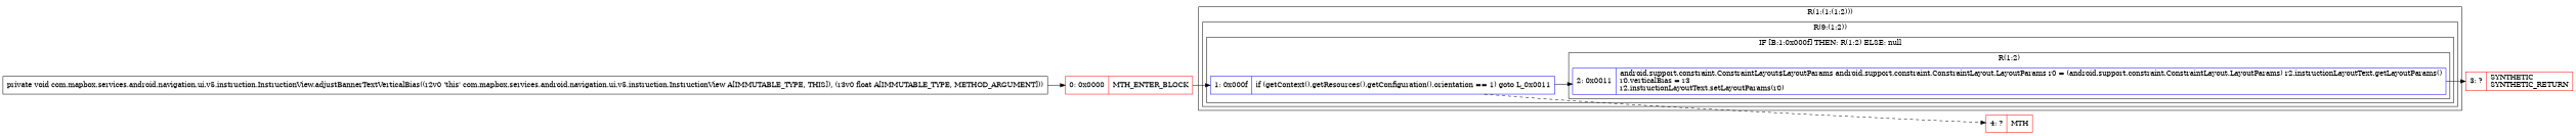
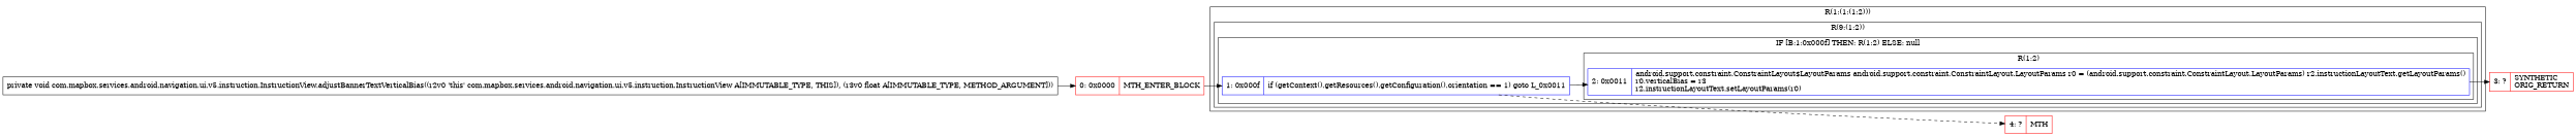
  digraph {
    rankdir=LR
    node [color=red shape=record]
    n1 [color=blue label="{2\:\ 0x0011|android.support.constraint.ConstraintLayout$LayoutParams android.support.constraint.ConstraintLayout.LayoutParams r0 = (android.support.constraint.ConstraintLayout.LayoutParams) r2.instructionLayoutText.getLayoutParams()\lr0.verticalBias = r3\lr2.instructionLayoutText.setLayoutParams(r0)\l}"]
    n2 [color=blue label="{1\:\ 0x000f|if (getContext().getResources().getConfiguration().orientation == 1) goto L_0x0011\l}"]
-   n3 [label="{3\:\ ?|SYNTHETIC\lSYNTHETIC_RETURN\l}"]
+   n3 [label="{3\:\ ?|SYNTHETIC\lORIG_RETURN\l}"]
    n4 [label="{4\:\ ?|MTH\l}"]
    n5 [label="{0\:\ 0x0000|MTH_ENTER_BLOCK\l}"]
    n6 [label="{private void com.mapbox.services.android.navigation.ui.v5.instruction.InstructionView.adjustBannerTextVerticalBias((r2v0 'this' com.mapbox.services.android.navigation.ui.v5.instruction.InstructionView A[IMMUTABLE_TYPE, THIS]), (r3v0 float A[IMMUTABLE_TYPE, METHOD_ARGUMENT])) }" color=""]
    subgraph cluster_1 {
      label="R(1:(1:(1:2)))"
      subgraph cluster_2 {
        label="R(9:(1:2))"
        subgraph cluster_3 {
          label="IF [B:1:0x000f] THEN: R(1:2) ELSE: null"
          n2
          subgraph cluster_4 {
            label="R(1:2)"
            n1
          }
        }
      }
    }
    n1 -> n3
    n2 -> n1
    n2 -> n4 [style=dashed]
    n5 -> n2
    n6 -> n5
  }
